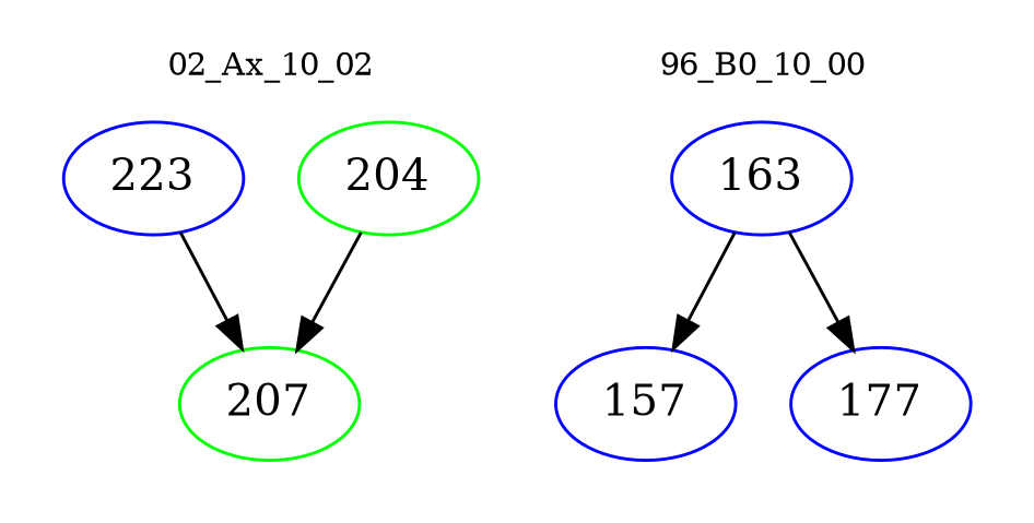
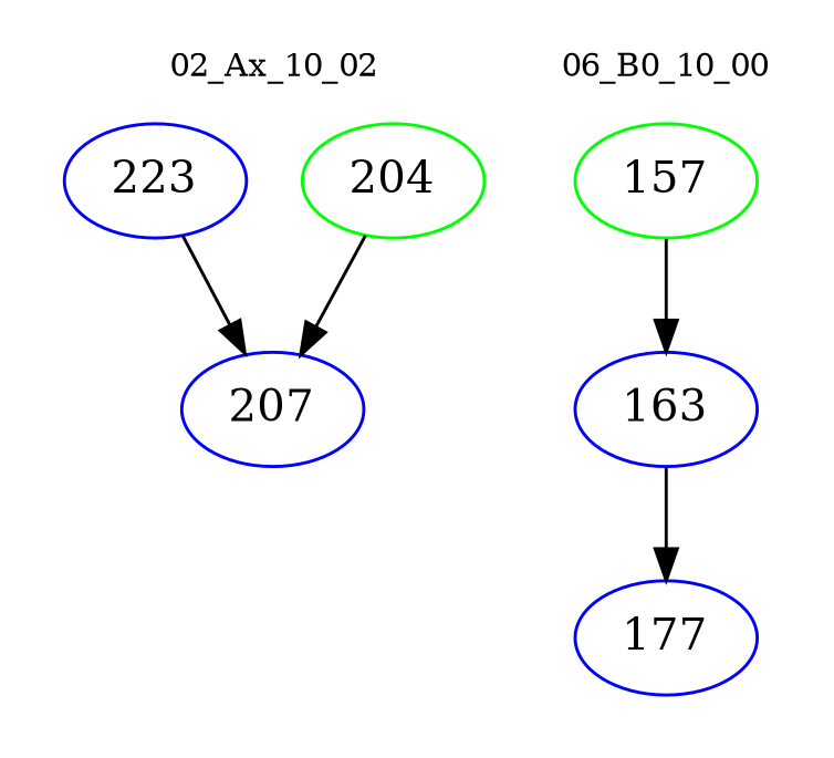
  digraph {
    node [color=blue]
    edge [color=black]
    n1 [color=green label=204]
-   n2 [color=green label=207]
+   n2 [label=207]
    n3 [label=223]
-   n4 [label=157]
+   n4 [color=green label=157]
    n5 [label=163]
    n6 [label=177]
    subgraph cluster_1 {
      color=white
      fontsize=10
      label="02_Ax_10_02"
      n1
      n2
      n3
    }
    subgraph cluster_2 {
      color=white
      fontsize=10
-     label="96_B0_10_00"
+     label="06_B0_10_00"
      n4
      n5
      n6
    }
    n1 -> n2
    n3 -> n2
-   n5 -> n4
+   n4 -> n5
    n5 -> n6
  }
